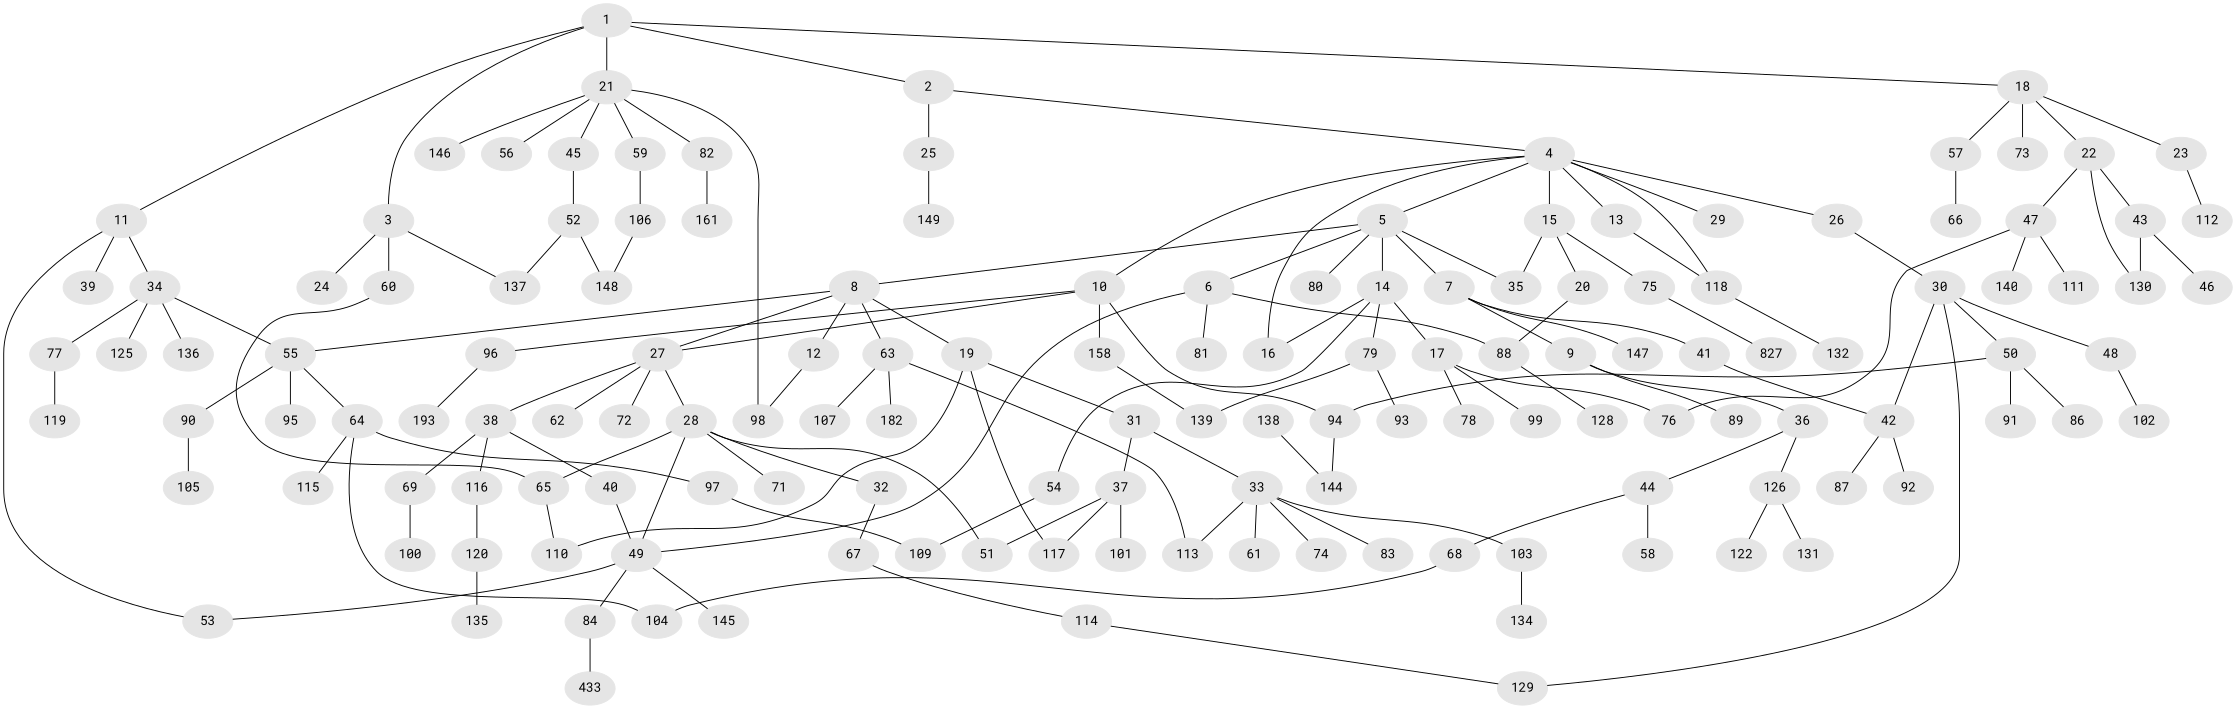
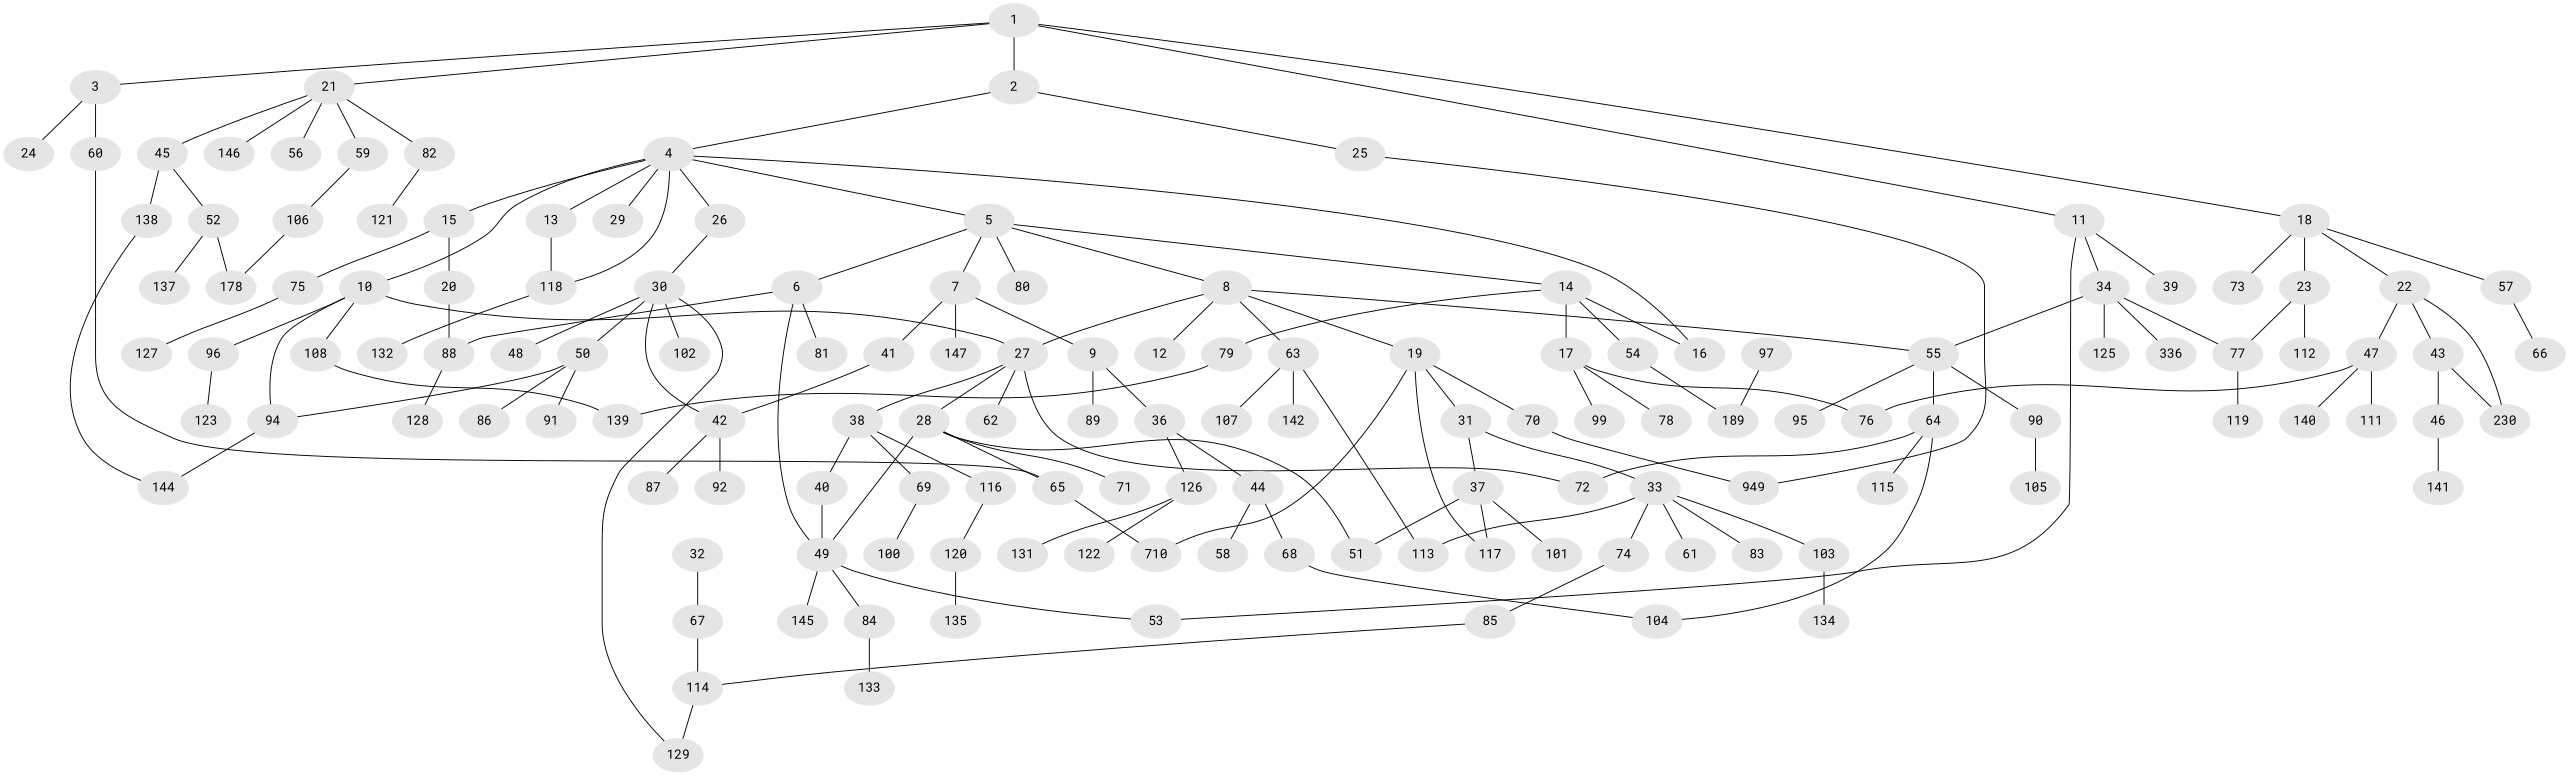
  graph {
    fontname="Roboto Mono"
    node [color=gray90 fontname="Roboto Mono" style=filled]
    edge [fontname="Roboto Mono"]
    1
    2
    3
    11
    18
    21
    4
    25
    24
    60
    137
    34
    39
    53
    22
    23
    57
    73
-   98
    45
    56
    59
    82
    146
    5
    10
    13
    15
    16
    26
    29
    118
-   149
+   149 [label=949]
    65
    6
    7
    8
    14
-   35
    80
    27
    94
    96
-   108 [label=158]
+   108
    20
    75
    30
    132
    49
    81
    88
    9
    41
    147
    12
    19
    55
    63
    17
    54
    79
    84
    145
    128
    36
    89
    42
    31
-   110
+   70
+   110 [label=710]
    117
    28
    38
    62
    72
    64
    90
    95
    113
    107
-   142 [label=182]
+   142
    44
    126
    144
-   123 [label=193]
+   123
    139
    77
    125
-   136
+   136 [label=336]
    76
    78
    99
-   109
-   93
-   127 [label=827]
+   109 [label=189]
+   127
    43
    47
-   130
+   130 [label=230]
    112
    66
    33
    37
    52
    138
    106
-   121 [label=161]
+   121
    46
    111
    140
    119
    48
    50
    102
    129
    32
    51
    71
    40
    69
    116
    67
    87
    92
    86
    91
    61
    74
    83
    103
    101
    114
+   85
    134
    58
    68
    122
    131
    100
    120
+   141
    104
-   148
-   133 [label=433]
+   148 [label=178]
+   133
    97
    115
    105
    135
    1 -- 2
    1 -- 3
    1 -- 11
    1 -- 18
    1 -- 21
    2 -- 4
    2 -- 25
    3 -- 24
    3 -- 60
-   3 -- 137
    11 -- 34
    11 -- 39
    11 -- 53
    18 -- 22
    18 -- 23
    18 -- 57
    18 -- 73
-   21 -- 98
    21 -- 45
    21 -- 56
    21 -- 59
    21 -- 82
    21 -- 146
    4 -- 5
    4 -- 10
    4 -- 13
    4 -- 15
    4 -- 16
    4 -- 26
    4 -- 29
    4 -- 118
    25 -- 149
    60 -- 65
    34 -- 55
    34 -- 77
    34 -- 125
    34 -- 136
    22 -- 43
    22 -- 47
    22 -- 130
+   23 -- 77
    23 -- 112
    57 -- 66
    45 -- 52
+   45 -- 138
    59 -- 106
    82 -- 121
    5 -- 6
    5 -- 7
    5 -- 8
    5 -- 14
-   5 -- 35
    5 -- 80
    10 -- 27
    10 -- 94
    10 -- 96
    10 -- 108
    13 -- 118
-   15 -- 35
    15 -- 20
    15 -- 75
    26 -- 30
    118 -- 132
    65 -- 110
    6 -- 49
    6 -- 81
    6 -- 88
    7 -- 9
    7 -- 41
    7 -- 147
    8 -- 27
    8 -- 12
    8 -- 19
    8 -- 55
    8 -- 63
    14 -- 16
    14 -- 17
    14 -- 54
    14 -- 79
    27 -- 28
    27 -- 38
    27 -- 62
    27 -- 72
    94 -- 144
    96 -- 123
    108 -- 139
    20 -- 88
    75 -- 127
    30 -- 42
    30 -- 48
    30 -- 50
-   48 -- 102
+   30 -- 102
    30 -- 129
    49 -- 53
    49 -- 84
    49 -- 145
    88 -- 128
    9 -- 36
    9 -- 89
    41 -- 42
-   12 -- 98
    19 -- 31
+   19 -- 70
    19 -- 110
    19 -- 117
    55 -- 64
    55 -- 90
    55 -- 95
    63 -- 113
    63 -- 107
    63 -- 142
    17 -- 76
    17 -- 78
    17 -- 99
    54 -- 109
    79 -- 139
-   79 -- 93
    84 -- 133
    36 -- 44
    36 -- 126
    42 -- 87
    42 -- 92
    31 -- 33
    31 -- 37
+   70 -- 149
    28 -- 65
    28 -- 49
-   28 -- 32
    28 -- 51
    28 -- 71
    38 -- 40
    38 -- 69
    38 -- 116
    64 -- 104
-   64 -- 97
+   64 -- 72
    64 -- 115
    90 -- 105
    44 -- 58
    44 -- 68
    126 -- 122
    126 -- 131
    77 -- 119
    43 -- 130
    43 -- 46
    47 -- 76
    47 -- 111
    47 -- 140
    33 -- 113
    33 -- 61
    33 -- 74
    33 -- 83
    33 -- 103
    37 -- 117
    37 -- 51
    37 -- 101
    52 -- 137
    52 -- 148
    138 -- 144
    106 -- 148
+   46 -- 141
    50 -- 94
    50 -- 86
    50 -- 91
    32 -- 67
    40 -- 49
    69 -- 100
    116 -- 120
    67 -- 114
+   74 -- 85
    103 -- 134
    114 -- 129
+   85 -- 114
    68 -- 104
    120 -- 135
    97 -- 109
  }
